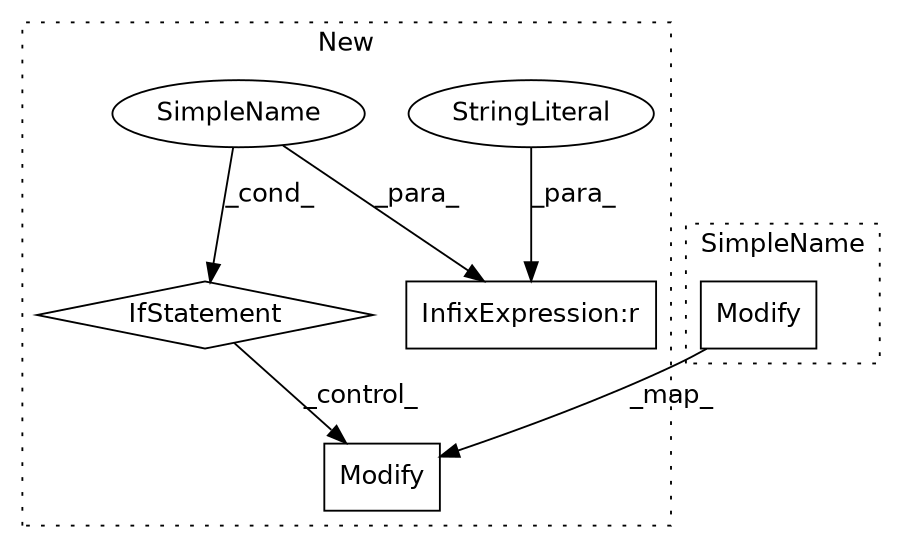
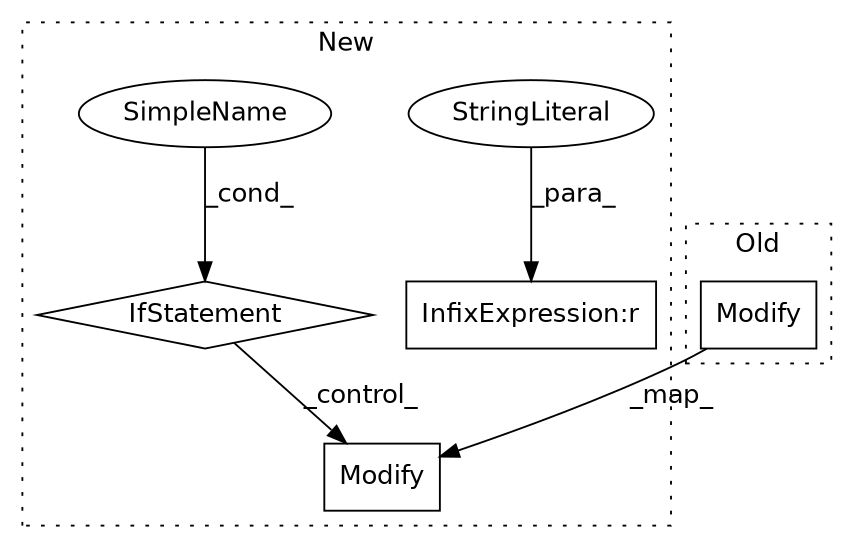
  digraph {
    fontname="DejaVu Sans"
    node [a=32 fontname="DejaVu Sans" l="7,1" shape=box]
    edge [fontname="DejaVu Sans"]
    n1 [label=Modify s="2954,2983"]
    n2 [a=27 l=4 label="InfixExpression:r" s=2895]
    n3 [a=45 l=4 label=StringLiteral s=2899 shape=ellipse]
    n4 [a=25 l="4,15" label=IfStatement s="2875,2903" shape=diamond]
    n5 [a=42 l=16 label=SimpleName s=2879 shape=ellipse]
    n6 [label=Modify s="2815,2844"]
    subgraph cluster_1 {
      label=New
      style=dotted
      n1
      n2
      n3
      n4
      n5
    }
    subgraph cluster_2 {
-     label=SimpleName
+     label=Old
      style=dotted
      n6
    }
    n3 -> n2 [label=_para_]
    n4 -> n1 [label=_control_]
-   n5 -> n2 [label=_para_]
    n5 -> n4 [label=_cond_]
    n6 -> n1 [label=_map_]
  }
